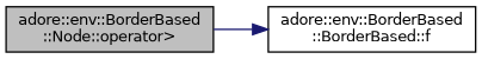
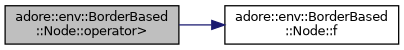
  digraph {
    rankdir=LR
    node [color=black fontname=Helvetica fontsize=10 shape=record style=filled]
    n1 [fillcolor=grey75 fontcolor=black height=0.2 label="adore::env::BorderBased\l::Node::operator\>" width=0.4]
-   n2 [fillcolor=white height=0.2 label="adore::env::BorderBased\l::BorderBased::f" width=0.4]
+   n2 [fillcolor=white height=0.2 label="adore::env::BorderBased\l::Node::f" width=0.4]
    n1 -> n2 [color=midnightblue fontname=Helvetica fontsize=10 labelfontname=Helvetica labelfontsize=10 style=solid]
  }
